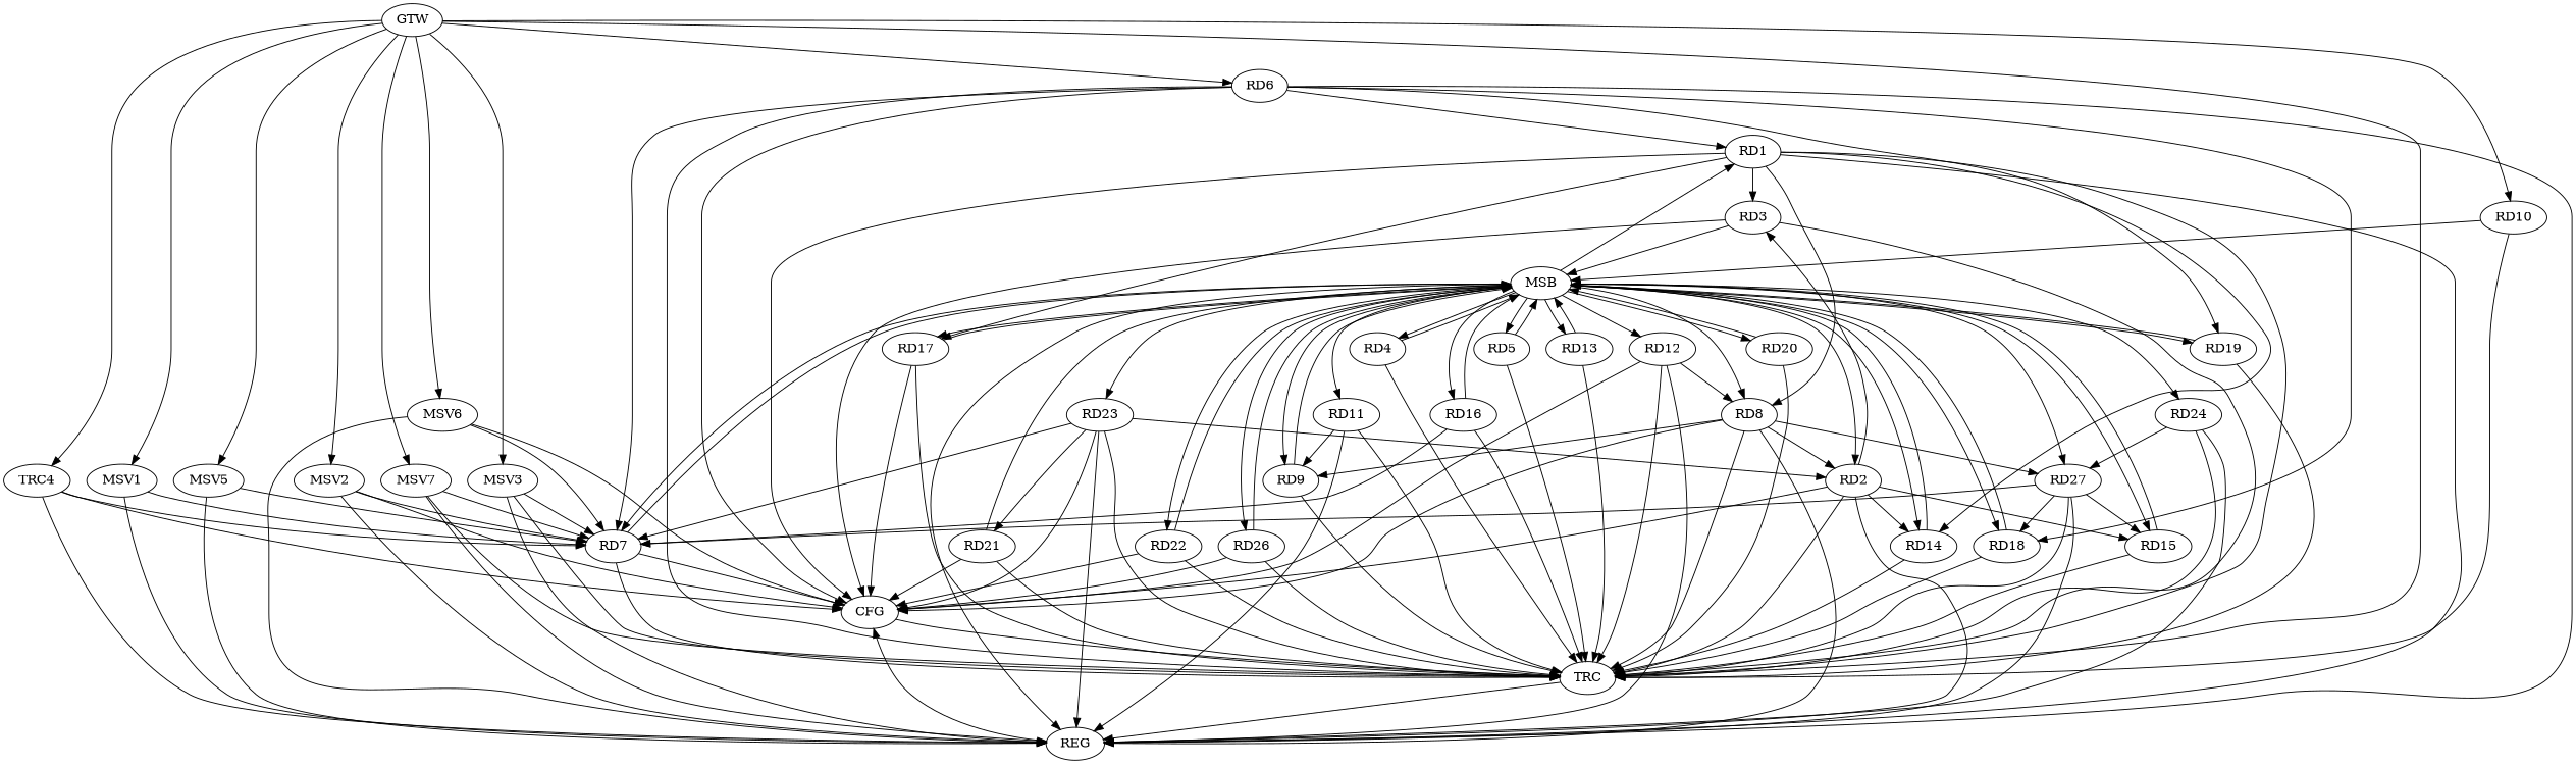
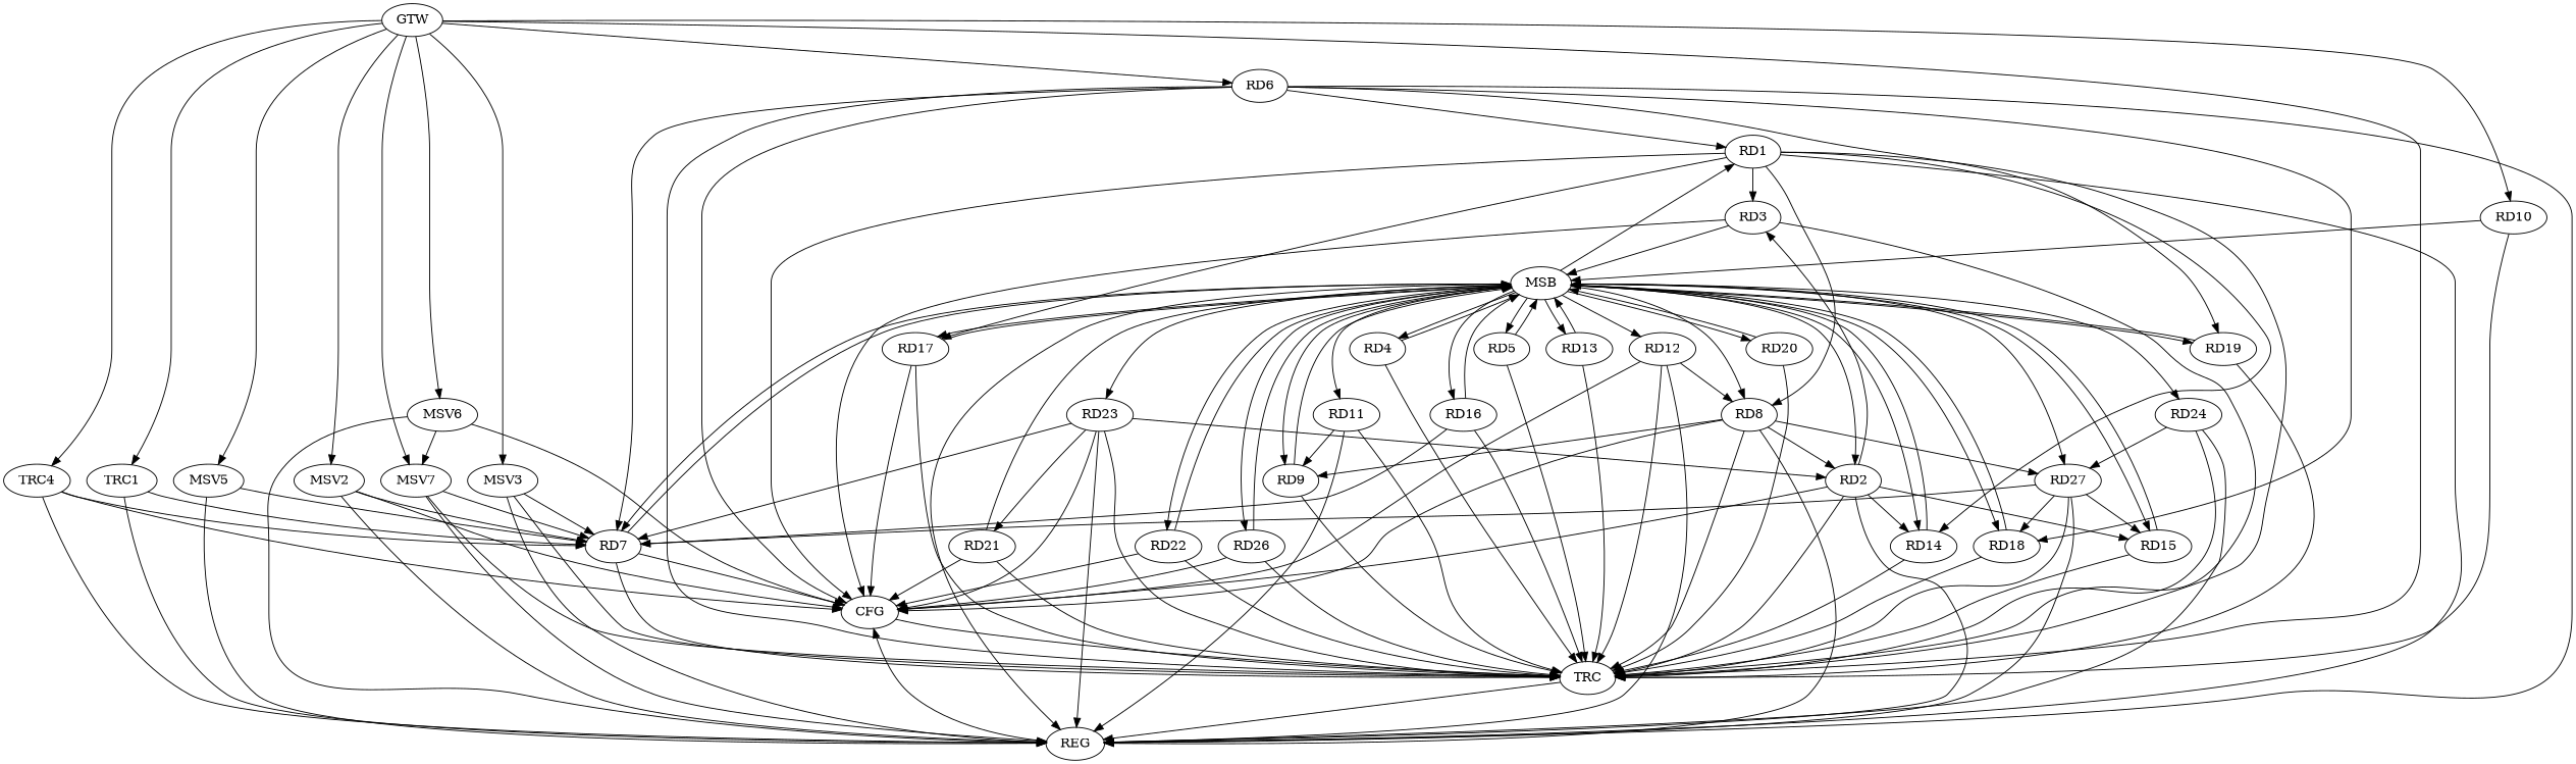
  strict digraph {
    n1 [label=RD1]
    n2 [label=RD3]
    n3 [label=RD8]
    n4 [label=RD14]
    n5 [label=RD17]
    n6 [label=REG]
    n7 [label=CFG]
    n8 [label=TRC]
    n9 [label=MSB]
    n10 [label=RD2]
    n11 [label=RD9]
    n12 [label=RD27]
    n13 [label=RD15]
    n14 [label=RD4]
    n15 [label=RD5]
    n16 [label=RD7]
    n17 [label=RD18]
    n18 [label=RD19]
    n19 [label=RD11]
    n20 [label=RD12]
    n21 [label=RD13]
    n22 [label=RD16]
    n23 [label=RD20]
    n24 [label=RD22]
    n25 [label=RD23]
    n26 [label=RD24]
    n27 [label=RD26]
    n28 [label=RD6]
    n29 [label=RD10]
    n30 [label=RD21]
    n31 [label=GTW]
-   n32 [label=MSV1]
+   n32 [label=TRC1]
    n33 [label=MSV2]
    n34 [label=MSV3]
    n35 [label=TRC4]
    n36 [label=MSV5]
    n37 [label=MSV6]
    n38 [label=MSV7]
    n1 -> n2
    n1 -> n3
    n1 -> n4
    n1 -> n5
    n1 -> n6
    n1 -> n7
    n1 -> n8
    n2 -> n7
    n2 -> n8
    n2 -> n9
    n3 -> n6
    n3 -> n7
    n3 -> n8
    n3 -> n10
    n3 -> n11
    n3 -> n12
    n4 -> n8
    n4 -> n9
    n5 -> n7
    n5 -> n8
    n5 -> n9
    n6 -> n7
    n7 -> n8
    n8 -> n6
    n9 -> n1
    n9 -> n3
    n9 -> n4
    n9 -> n5
    n9 -> n6
    n9 -> n10
    n9 -> n11
    n9 -> n12
    n9 -> n13
    n9 -> n14
    n9 -> n15
    n9 -> n16
    n9 -> n17
    n9 -> n18
    n9 -> n19
    n9 -> n20
    n9 -> n21
    n9 -> n22
    n9 -> n23
    n9 -> n24
    n9 -> n25
    n9 -> n26
    n9 -> n27
    n10 -> n2
    n10 -> n4
    n10 -> n6
    n10 -> n7
    n10 -> n8
    n10 -> n13
    n11 -> n8
    n11 -> n9
    n12 -> n6
    n12 -> n8
    n12 -> n13
    n12 -> n16
    n12 -> n17
    n13 -> n8
    n13 -> n9
    n14 -> n8
    n14 -> n9
    n15 -> n8
    n15 -> n9
    n16 -> n7
    n16 -> n8
    n16 -> n9
    n17 -> n8
    n17 -> n9
    n18 -> n8
    n18 -> n9
    n19 -> n6
    n19 -> n8
    n19 -> n11
    n20 -> n3
    n20 -> n6
    n20 -> n7
    n20 -> n8
    n21 -> n8
    n21 -> n9
    n22 -> n8
    n22 -> n9
    n22 -> n16
    n23 -> n8
    n23 -> n9
    n24 -> n7
    n24 -> n8
    n24 -> n9
    n25 -> n6
    n25 -> n7
    n25 -> n8
    n25 -> n10
    n25 -> n16
    n25 -> n30
    n26 -> n6
    n26 -> n8
    n26 -> n12
    n27 -> n7
    n27 -> n8
    n27 -> n9
    n28 -> n1
    n28 -> n6
    n28 -> n7
    n28 -> n8
    n28 -> n16
    n28 -> n17
    n28 -> n18
    n29 -> n8
    n29 -> n9
    n30 -> n7
    n30 -> n8
    n30 -> n9
    n31 -> n8
    n31 -> n28
    n31 -> n29
    n31 -> n32
    n31 -> n33
    n31 -> n34
    n31 -> n35
    n31 -> n36
    n31 -> n37
    n31 -> n38
    n32 -> n6
    n32 -> n16
    n33 -> n6
    n33 -> n7
    n33 -> n16
    n34 -> n6
    n34 -> n8
    n34 -> n16
    n35 -> n6
    n35 -> n7
    n35 -> n16
    n36 -> n6
    n36 -> n16
    n37 -> n6
    n37 -> n7
-   n37 -> n16
+   n37 -> n38
    n38 -> n6
    n38 -> n8
    n38 -> n16
  }
